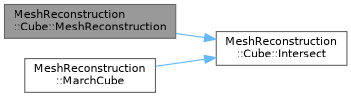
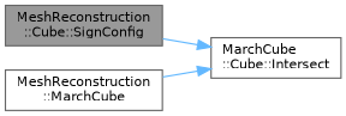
  digraph {
    rankdir=RL
    node [color=grey40 fillcolor=white fontname=Helvetica fontsize=10 shape=box style=filled]
    edge [color=steelblue1 dir=back fontname=Helvetica fontsize=10 labelfontname=Helvetica labelfontsize=10 style=solid]
-   n1 [color=gray40 fillcolor=grey60 fontcolor=black height=0.2 label="MeshReconstruction\l::Cube::MeshReconstruction" width=0.4]
-   n2 [height=0.2 label="MeshReconstruction\l::Cube::Intersect" width=0.4]
+   n1 [color=gray40 fillcolor=grey60 fontcolor=black height=0.2 label="MeshReconstruction\l::Cube::SignConfig" width=0.4]
+   n2 [height=0.2 label="MarchCube\l::Cube::Intersect" width=0.4]
    n3 [height=0.2 label="MeshReconstruction\l::MarchCube" width=0.4]
    n2 -> n1
    n2 -> n3
  }
